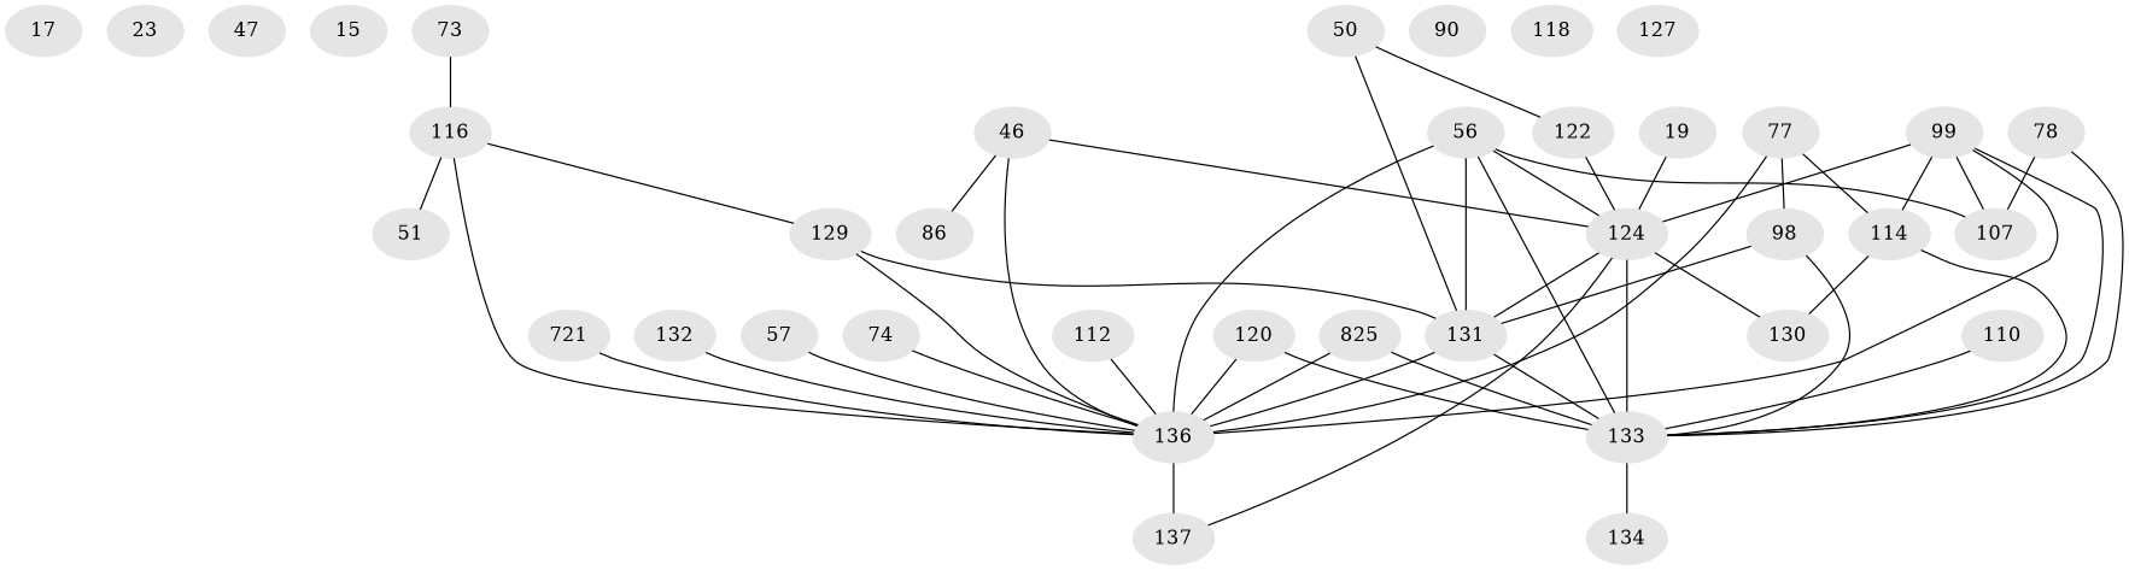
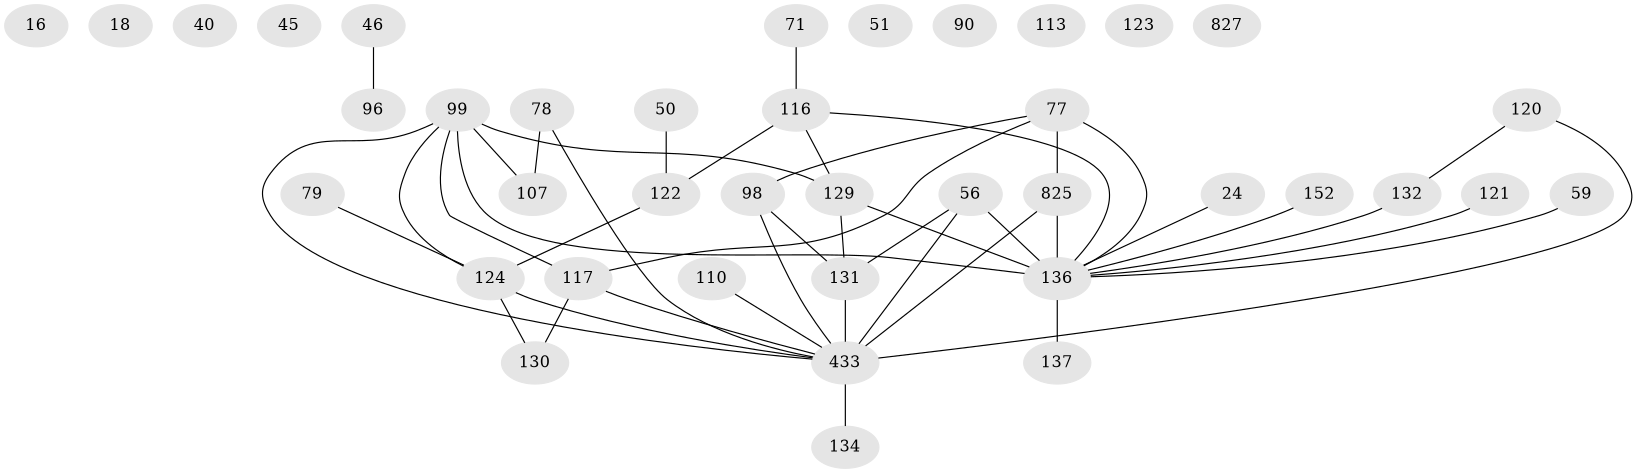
  graph {
    node [color=gray90 style=filled]
-   17
-   23
-   40 [label=47]
-   45 [label=15]
-   96 [super="+85" label=86]
+   17 [label=16]
+   18
+   40
+   45
+   96 [super="+85"]
    46
    124 [super="+33+86+115+102"]
    136 [super="+41+83+105+135+126"]
    131 [super="+66+128"]
-   133 [super="+63+108"]
+   133 [super="+63+108" label=433]
    130
    137 [super="+2"]
    122 [super="+84"]
    50
    51
    56 [super="+55+53+52"]
    107 [super="+95"]
    134
-   57
+   57 [label=59]
    116 [super="+72"]
    129 [super="+106+76"]
-   71 [label=73]
-   74
+   71
+   74 [label=24]
    77 [super="+49"]
    98 [super="+80"]
-   117 [super="+28" label=114]
+   117 [super="+28"]
    n28 [label=825 super="+62"]
    78 [super="+75"]
-   79 [super="+38" label=19]
+   79 [super="+38"]
    90
    99 [super="+97"]
    110 [super="+30"]
-   112
-   113 [label=118]
+   112 [label=152]
+   113
    120 [super="+32"]
-   121 [label=721]
-   127 [super="+109"]
+   121
+   123
+   127 [super="+109" label=827]
    132 [super="+114"]
    46 -- 96
-   46 -- 124 [weight=2]
-   46 -- 136 [weight=4]
-   124 -- 131 [weight=5]
    124 -- 133 [weight=3]
    124 -- 130
-   124 -- 137
    136 -- 137 [weight=2]
-   131 -- 136 [weight=6]
    131 -- 133 [weight=2]
    133 -- 134
    122 -- 124 [weight=2]
-   50 -- 131
    50 -- 122
-   56 -- 124 [weight=2]
    56 -- 136 [weight=6]
    56 -- 131 [weight=3]
    56 -- 133 [weight=3]
-   56 -- 107
    57 -- 136
    116 -- 136
-   116 -- 51 [weight=3]
+   116 -- 122 [weight=3]
    116 -- 129 [weight=2]
    129 -- 136 [weight=2]
    129 -- 131 [weight=4]
    71 -- 116
    74 -- 136
    77 -- 136 [weight=3]
    77 -- 98
    77 -- 117 [weight=2]
+   77 -- n28
    98 -- 131
    98 -- 133 [weight=2]
    117 -- 133 [weight=2]
    117 -- 130
    n28 -- 136
    n28 -- 133 [weight=5]
    78 -- 133
    78 -- 107 [weight=2]
    79 -- 124
    99 -- 124 [weight=2]
    99 -- 136
    99 -- 133
    99 -- 107 [weight=2]
+   99 -- 129 [weight=2]
    99 -- 117
    110 -- 133
    112 -- 136
-   120 -- 136
+   120 -- 132
    120 -- 133
    121 -- 136
    132 -- 136
  }
